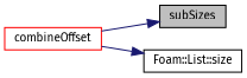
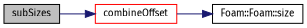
  digraph {
    fontname="Fira Sans"
    rankdir=LR
    node [color=black fontname="Fira Sans" fontsize=10 shape=record]
    edge [color=midnightblue fontname="Fira Sans" fontsize=10 labelfontname=FreeSans labelfontsize=10 style=solid]
    n1 [fillcolor=grey75 fontcolor=black height=0.2 label=subSizes style=filled width=0.4]
    n2 [color=red height=0.2 label=combineOffset width=0.4]
-   n3 [height=0.2 label="Foam::List::size" width=0.4]
-   n2 -> n1
+   n3 [height=0.2 label="Foam::Foam::size" width=0.4]
+   n1 -> n2
    n2 -> n3
  }
